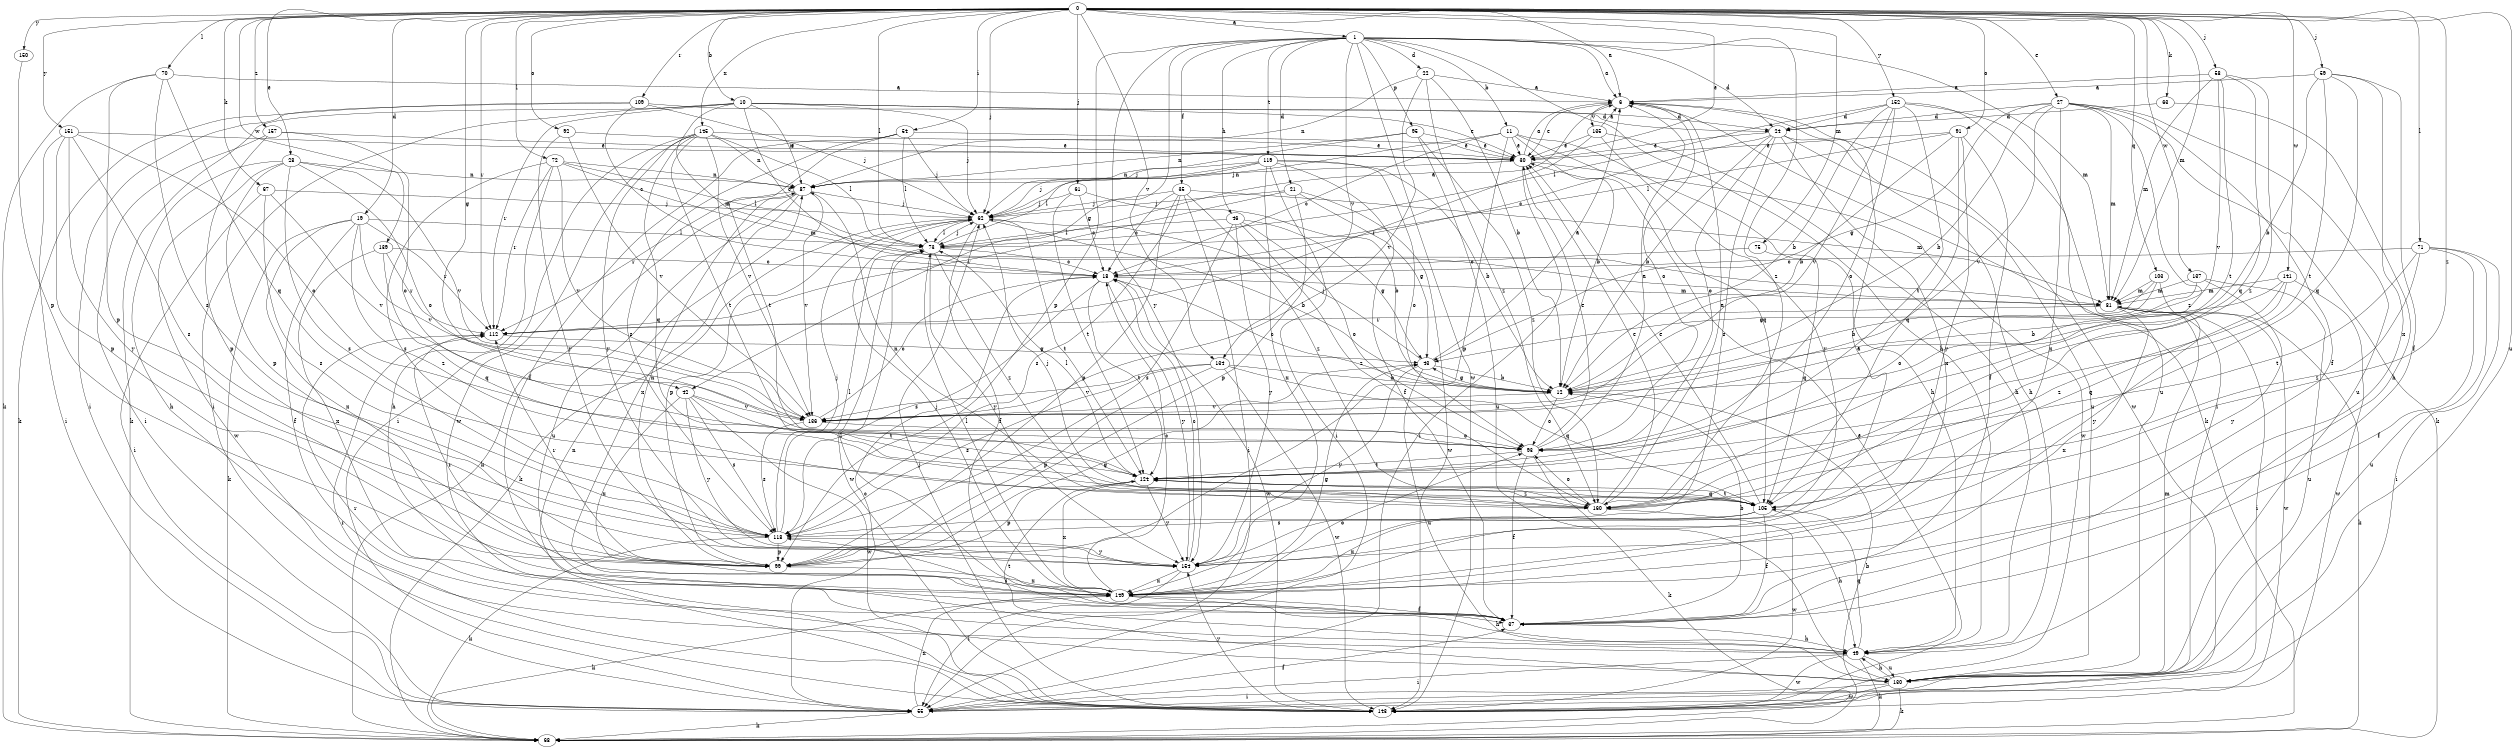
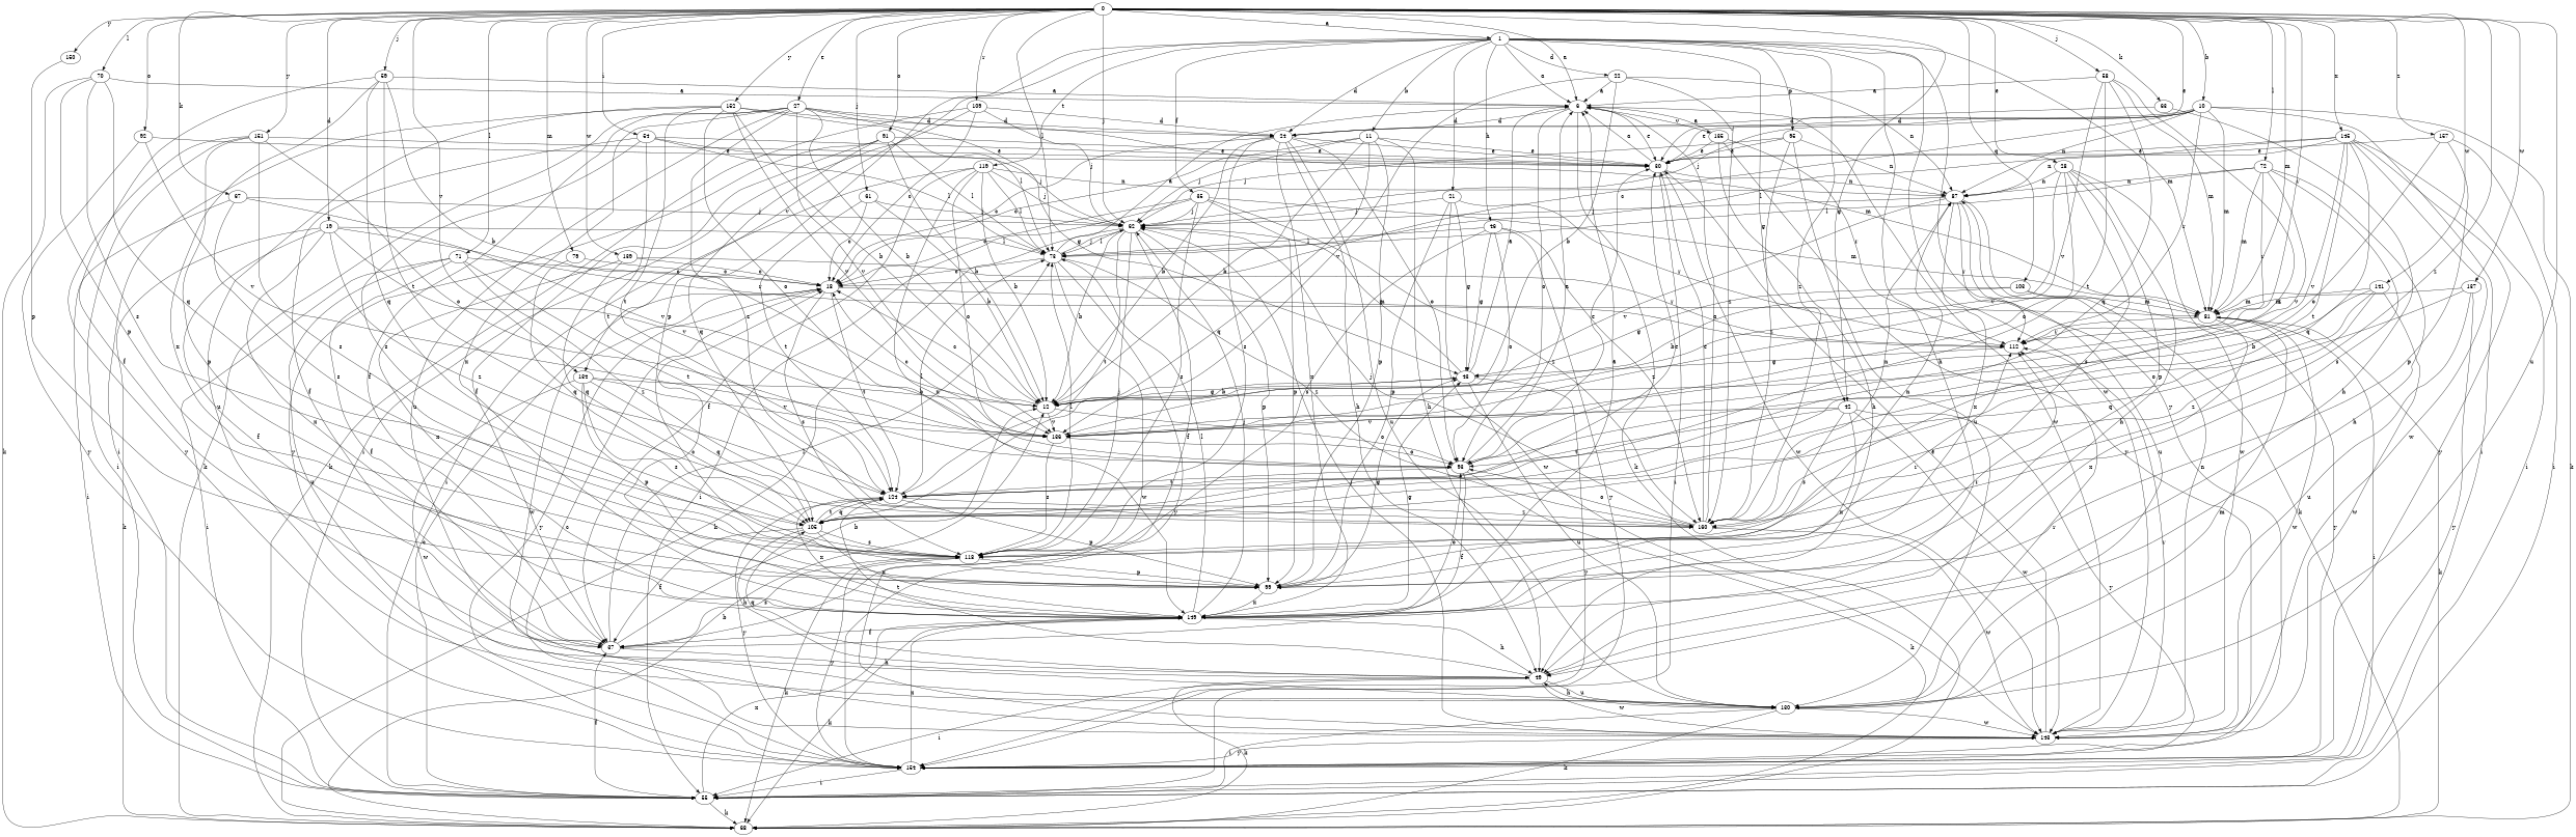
  strict digraph {
    0
    1
    6
    10
    19
    27
    28
    30
    42
    54
    58
    59
    61
    62
    63
    67
    70
    71
    72
    73
-   79 [label=75]
+   79
    81
    91
    92
    103
    109
    112
    130
    134
    137
    139
    141
    145
    150
    151
    152
    157
    160
    11
    21
    22
    24
    35
    46
    49
    95
    99
    119
    143
    154
    68
    93
    135
    18
    55
    87
    136
    37
    149
    12
    43
    118
    124
    105
    0 -> 1 [label=a]
    0 -> 6 [label=a]
    0 -> 10 [label=b]
    0 -> 19 [label=d]
    0 -> 27 [label=e]
    0 -> 28 [label=e]
    0 -> 30 [label=e]
    0 -> 42 [label=g]
    0 -> 54 [label=i]
    0 -> 58 [label=j]
    0 -> 59 [label=j]
    0 -> 61 [label=j]
    0 -> 62 [label=j]
    0 -> 63 [label=k]
    0 -> 67 [label=k]
    0 -> 70 [label=l]
    0 -> 71 [label=l]
    0 -> 72 [label=l]
    0 -> 73 [label=l]
    0 -> 79 [label=m]
    0 -> 81 [label=m]
    0 -> 91 [label=o]
    0 -> 92 [label=o]
    0 -> 103 [label=q]
    0 -> 109 [label=r]
    0 -> 112 [label=r]
    0 -> 130 [label=u]
    0 -> 134 [label=v]
    0 -> 137 [label=w]
    0 -> 139 [label=w]
    0 -> 141 [label=w]
    0 -> 145 [label=x]
    0 -> 150 [label=y]
    0 -> 151 [label=y]
    0 -> 152 [label=y]
    0 -> 157 [label=z]
    0 -> 160 [label=z]
    1 -> 6 [label=a]
    1 -> 42 [label=g]
    1 -> 81 [label=m]
    1 -> 134 [label=v]
    1 -> 160 [label=z]
    1 -> 11 [label=b]
    1 -> 21 [label=d]
    1 -> 22 [label=d]
    1 -> 24 [label=d]
    1 -> 35 [label=f]
    1 -> 46 [label=h]
    1 -> 49 [label=h]
    1 -> 95 [label=p]
    1 -> 99 [label=p]
    1 -> 119 [label=t]
    1 -> 143 [label=w]
    1 -> 154 [label=y]
    6 -> 30 [label=e]
+   6 -> 24 [label=d]
    6 -> 143 [label=w]
    6 -> 68 [label=k]
    6 -> 93 [label=o]
    6 -> 135 [label=v]
    10 -> 30 [label=e]
    10 -> 62 [label=j]
    10 -> 81 [label=m]
    10 -> 112 [label=r]
    10 -> 24 [label=d]
    10 -> 68 [label=k]
    10 -> 18 [label=c]
    10 -> 55 [label=i]
    10 -> 87 [label=n]
    19 -> 73 [label=l]
    19 -> 112 [label=r]
    19 -> 160 [label=z]
    19 -> 68 [label=k]
    19 -> 136 [label=v]
    19 -> 37 [label=f]
    19 -> 149 [label=x]
    27 -> 81 [label=m]
    27 -> 130 [label=u]
    27 -> 160 [label=z]
    27 -> 24 [label=d]
    27 -> 68 [label=k]
    27 -> 136 [label=v]
    27 -> 37 [label=f]
    27 -> 149 [label=x]
    27 -> 12 [label=b]
    27 -> 43 [label=g]
    28 -> 49 [label=h]
    28 -> 99 [label=p]
    28 -> 143 [label=w]
    28 -> 93 [label=o]
    28 -> 87 [label=n]
    28 -> 136 [label=v]
    28 -> 118 [label=s]
    30 -> 6 [label=a]
    30 -> 143 [label=w]
    30 -> 55 [label=i]
    30 -> 87 [label=n]
    42 -> 143 [label=w]
    42 -> 154 [label=y]
    42 -> 136 [label=v]
    42 -> 149 [label=x]
    42 -> 118 [label=s]
    42 -> 124 [label=t]
    54 -> 30 [label=e]
    54 -> 62 [label=j]
    54 -> 73 [label=l]
    54 -> 37 [label=f]
    54 -> 118 [label=s]
    54 -> 124 [label=t]
    58 -> 6 [label=a]
    58 -> 81 [label=m]
    58 -> 160 [label=z]
    58 -> 136 [label=v]
    58 -> 124 [label=t]
    58 -> 105 [label=q]
    59 -> 6 [label=a]
    59 -> 37 [label=f]
    59 -> 149 [label=x]
    59 -> 12 [label=b]
    59 -> 124 [label=t]
    59 -> 105 [label=q]
    61 -> 62 [label=j]
    61 -> 18 [label=c]
    61 -> 12 [label=b]
    61 -> 124 [label=t]
    62 -> 73 [label=l]
    62 -> 99 [label=p]
    62 -> 68 [label=k]
    62 -> 37 [label=f]
    62 -> 12 [label=b]
    62 -> 124 [label=t]
    63 -> 24 [label=d]
    63 -> 49 [label=h]
    67 -> 62 [label=j]
    67 -> 55 [label=i]
    67 -> 136 [label=v]
    67 -> 118 [label=s]
    70 -> 6 [label=a]
    70 -> 99 [label=p]
    70 -> 68 [label=k]
    70 -> 118 [label=s]
    70 -> 105 [label=q]
    71 -> 130 [label=u]
    71 -> 160 [label=z]
    71 -> 18 [label=c]
    71 -> 55 [label=i]
    71 -> 37 [label=f]
    71 -> 124 [label=t]
    72 -> 73 [label=l]
    72 -> 81 [label=m]
    72 -> 112 [label=r]
    72 -> 49 [label=h]
    72 -> 87 [label=n]
    72 -> 136 [label=v]
    72 -> 118 [label=s]
    73 -> 6 [label=a]
    73 -> 62 [label=j]
    73 -> 160 [label=z]
    73 -> 143 [label=w]
    73 -> 154 [label=y]
    73 -> 18 [label=c]
    79 -> 18 [label=c]
    79 -> 105 [label=q]
    81 -> 112 [label=r]
    81 -> 143 [label=w]
    81 -> 68 [label=k]
    81 -> 55 [label=i]
    81 -> 149 [label=x]
    91 -> 30 [label=e]
    91 -> 73 [label=l]
    91 -> 154 [label=y]
    91 -> 37 [label=f]
    91 -> 12 [label=b]
    91 -> 105 [label=q]
    92 -> 30 [label=e]
    92 -> 154 [label=y]
    92 -> 136 [label=v]
    103 -> 81 [label=m]
    103 -> 154 [label=y]
    103 -> 12 [label=b]
    103 -> 43 [label=g]
    109 -> 62 [label=j]
    109 -> 24 [label=d]
    109 -> 68 [label=k]
    109 -> 18 [label=c]
    109 -> 55 [label=i]
    112 -> 43 [label=g]
    130 -> 81 [label=m]
    130 -> 112 [label=r]
    130 -> 49 [label=h]
    130 -> 143 [label=w]
    130 -> 68 [label=k]
    130 -> 55 [label=i]
    134 -> 99 [label=p]
    134 -> 143 [label=w]
    134 -> 136 [label=v]
    134 -> 12 [label=b]
    134 -> 118 [label=s]
    134 -> 105 [label=q]
    137 -> 81 [label=m]
    137 -> 130 [label=u]
    137 -> 154 [label=y]
    137 -> 93 [label=o]
    139 -> 112 [label=r]
    139 -> 18 [label=c]
    139 -> 149 [label=x]
    139 -> 105 [label=q]
    141 -> 81 [label=m]
    141 -> 160 [label=z]
    141 -> 143 [label=w]
    141 -> 12 [label=b]
    141 -> 105 [label=q]
    145 -> 30 [label=e]
    145 -> 73 [label=l]
    145 -> 143 [label=w]
    145 -> 154 [label=y]
    145 -> 55 [label=i]
    145 -> 87 [label=n]
    145 -> 136 [label=v]
    145 -> 124 [label=t]
    145 -> 105 [label=q]
    150 -> 99 [label=p]
    151 -> 30 [label=e]
    151 -> 99 [label=p]
    151 -> 154 [label=y]
    151 -> 93 [label=o]
    151 -> 55 [label=i]
    151 -> 118 [label=s]
    152 -> 73 [label=l]
    152 -> 130 [label=u]
    152 -> 24 [label=d]
    152 -> 93 [label=o]
    152 -> 55 [label=i]
    152 -> 136 [label=v]
    152 -> 12 [label=b]
    152 -> 124 [label=t]
    157 -> 30 [label=e]
    157 -> 99 [label=p]
    157 -> 93 [label=o]
    157 -> 55 [label=i]
    160 -> 6 [label=a]
    160 -> 30 [label=e]
    160 -> 62 [label=j]
    160 -> 143 [label=w]
    160 -> 93 [label=o]
    160 -> 87 [label=n]
    11 -> 30 [label=e]
    11 -> 62 [label=j]
    11 -> 49 [label=h]
    11 -> 99 [label=p]
    11 -> 18 [label=c]
    11 -> 12 [label=b]
    11 -> 105 [label=q]
    21 -> 62 [label=j]
    21 -> 112 [label=r]
    21 -> 99 [label=p]
    21 -> 143 [label=w]
    21 -> 43 [label=g]
    22 -> 6 [label=a]
    22 -> 160 [label=z]
    22 -> 87 [label=n]
    22 -> 136 [label=v]
    22 -> 12 [label=b]
    24 -> 30 [label=e]
    24 -> 130 [label=u]
    24 -> 49 [label=h]
    24 -> 93 [label=o]
    24 -> 18 [label=c]
    24 -> 149 [label=x]
    24 -> 12 [label=b]
    24 -> 118 [label=s]
    35 -> 62 [label=j]
    35 -> 81 [label=m]
    35 -> 160 [label=z]
    35 -> 99 [label=p]
    35 -> 18 [label=c]
    35 -> 55 [label=i]
    35 -> 118 [label=s]
    46 -> 73 [label=l]
    46 -> 160 [label=z]
    46 -> 154 [label=y]
    46 -> 93 [label=o]
    46 -> 43 [label=g]
    46 -> 118 [label=s]
    49 -> 130 [label=u]
    49 -> 143 [label=w]
    49 -> 68 [label=k]
    49 -> 55 [label=i]
    49 -> 124 [label=t]
    49 -> 105 [label=q]
    95 -> 30 [label=e]
    95 -> 62 [label=j]
    95 -> 130 [label=u]
    95 -> 160 [label=z]
    95 -> 87 [label=n]
    99 -> 112 [label=r]
    99 -> 87 [label=n]
    99 -> 149 [label=x]
    99 -> 43 [label=g]
    119 -> 62 [label=j]
    119 -> 73 [label=l]
    119 -> 93 [label=o]
    119 -> 55 [label=i]
    119 -> 87 [label=n]
    119 -> 37 [label=f]
    119 -> 149 [label=x]
    119 -> 12 [label=b]
    143 -> 30 [label=e]
    143 -> 62 [label=j]
    143 -> 112 [label=r]
    143 -> 154 [label=y]
    143 -> 87 [label=n]
    154 -> 18 [label=c]
    154 -> 55 [label=i]
    154 -> 149 [label=x]
    68 -> 12 [label=b]
    93 -> 6 [label=a]
    93 -> 30 [label=e]
    93 -> 68 [label=k]
    93 -> 37 [label=f]
    93 -> 124 [label=t]
    135 -> 6 [label=a]
    135 -> 30 [label=e]
    135 -> 112 [label=r]
    135 -> 49 [label=h]
    135 -> 154 [label=y]
    18 -> 81 [label=m]
    18 -> 143 [label=w]
    18 -> 154 [label=y]
    18 -> 118 [label=s]
    18 -> 124 [label=t]
    55 -> 68 [label=k]
    55 -> 18 [label=c]
    55 -> 37 [label=f]
    55 -> 149 [label=x]
    87 -> 62 [label=j]
    87 -> 112 [label=r]
    87 -> 130 [label=u]
    87 -> 68 [label=k]
    87 -> 136 [label=v]
    87 -> 149 [label=x]
    136 -> 93 [label=o]
    136 -> 18 [label=c]
    136 -> 118 [label=s]
    37 -> 73 [label=l]
    37 -> 49 [label=h]
    37 -> 12 [label=b]
    37 -> 118 [label=s]
    149 -> 6 [label=a]
    149 -> 62 [label=j]
    149 -> 73 [label=l]
    149 -> 112 [label=r]
    149 -> 49 [label=h]
    149 -> 68 [label=k]
    149 -> 93 [label=o]
    149 -> 18 [label=c]
    149 -> 37 [label=f]
    149 -> 43 [label=g]
    12 -> 93 [label=o]
    12 -> 18 [label=c]
    12 -> 136 [label=v]
    12 -> 43 [label=g]
    43 -> 6 [label=a]
    43 -> 62 [label=j]
    43 -> 130 [label=u]
    43 -> 154 [label=y]
    43 -> 12 [label=b]
-   118 -> 62 [label=j]
+   62 -> 118 [label=j]
    118 -> 73 [label=l]
    118 -> 99 [label=p]
    118 -> 154 [label=y]
    118 -> 68 [label=k]
    124 -> 73 [label=l]
    124 -> 160 [label=z]
    124 -> 99 [label=p]
    124 -> 154 [label=y]
    124 -> 149 [label=x]
    124 -> 105 [label=q]
    105 -> 30 [label=e]
    105 -> 49 [label=h]
    105 -> 37 [label=f]
    105 -> 149 [label=x]
    105 -> 118 [label=s]
    105 -> 124 [label=t]
  }
